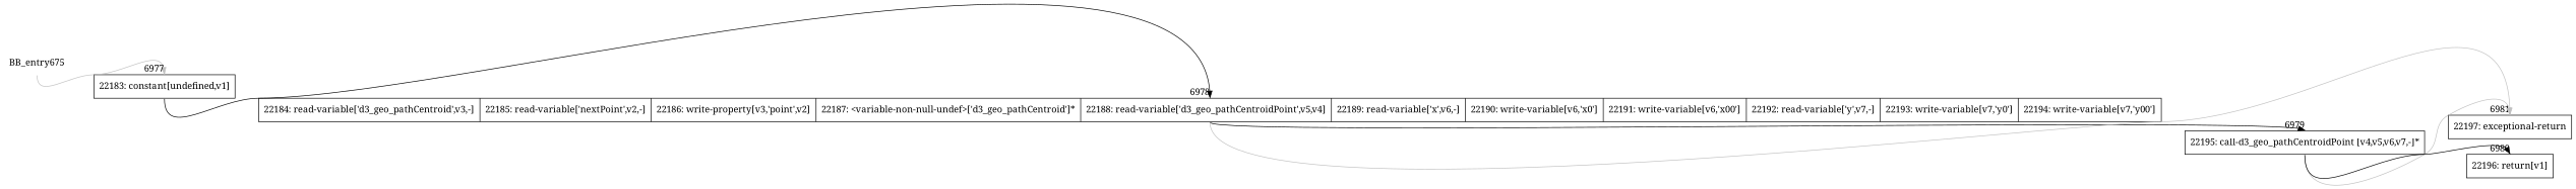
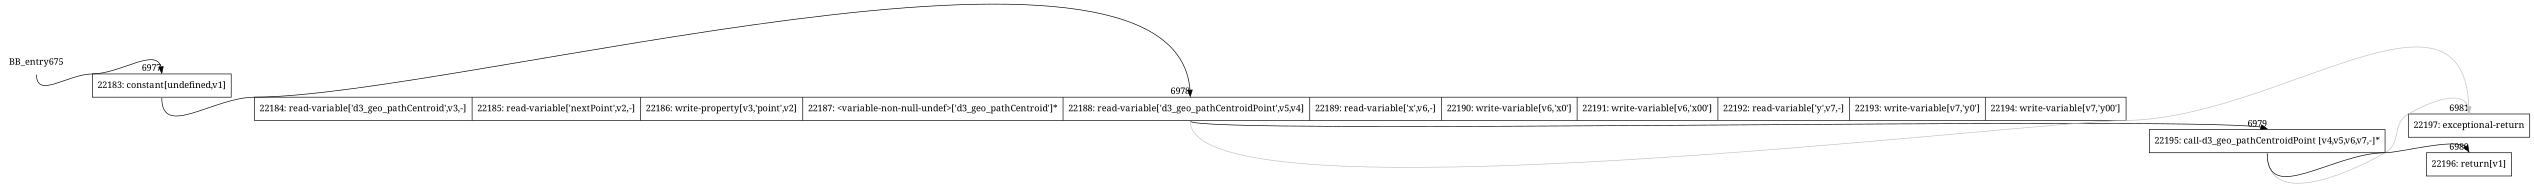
  digraph {
    fontname="Noto Serif"
    rankdir=LR
    node [fontname="Noto Serif" shape=record]
    edge [fontname="Noto Serif" headport=n tailport=s]
    n1 [label=BB_entry675 shape=none]
    n2 [label="{22183: constant[undefined,v1]}"]
    n3 [label="{22184: read-variable['d3_geo_pathCentroid',v3,-]|22185: read-variable['nextPoint',v2,-]|22186: write-property[v3,'point',v2]|22187: \<variable-non-null-undef\>['d3_geo_pathCentroid']*|22188: read-variable['d3_geo_pathCentroidPoint',v5,v4]|22189: read-variable['x',v6,-]|22190: write-variable[v6,'x0']|22191: write-variable[v6,'x00']|22192: read-variable['y',v7,-]|22193: write-variable[v7,'y0']|22194: write-variable[v7,'y00']}"]
    n4 [label="{22195: call-d3_geo_pathCentroidPoint [v4,v5,v6,v7,-]*}"]
    n5 [label="{22197: exceptional-return}"]
    n6 [label="{22196: return[v1]}"]
-   n1 -> n2 [headlabel="    6977" color=gray]
+   n1 -> n2 [headlabel="    6977"]
    n2 -> n3 [headlabel="      6978"]
    n3 -> n4 [headlabel="      6979"]
    n3 -> n5 [color=gray headlabel="      6981"]
    n4 -> n5 [color=gray]
    n4 -> n6 [headlabel="      6980"]
  }
